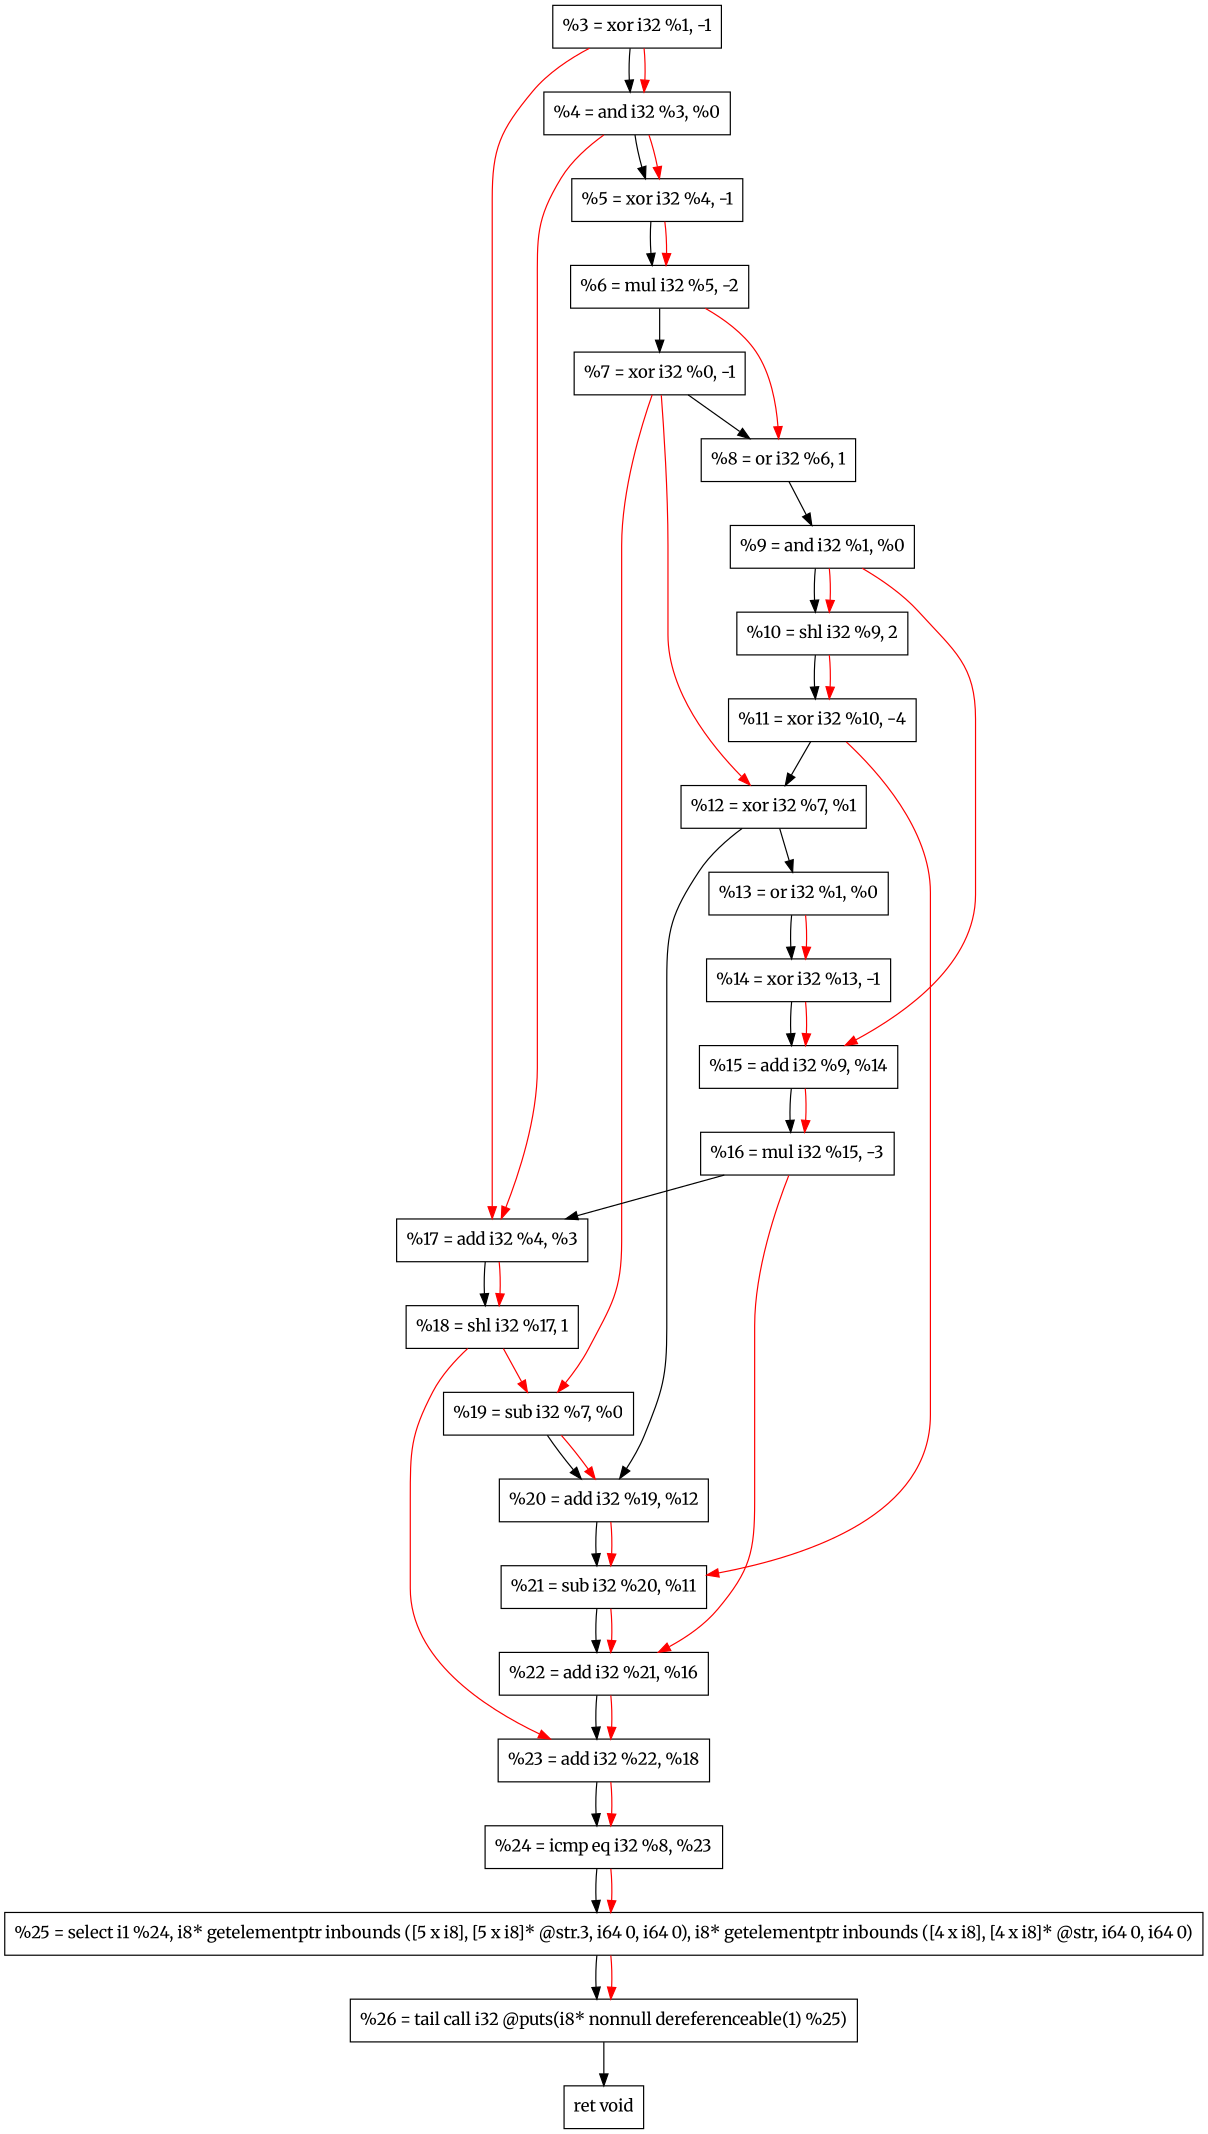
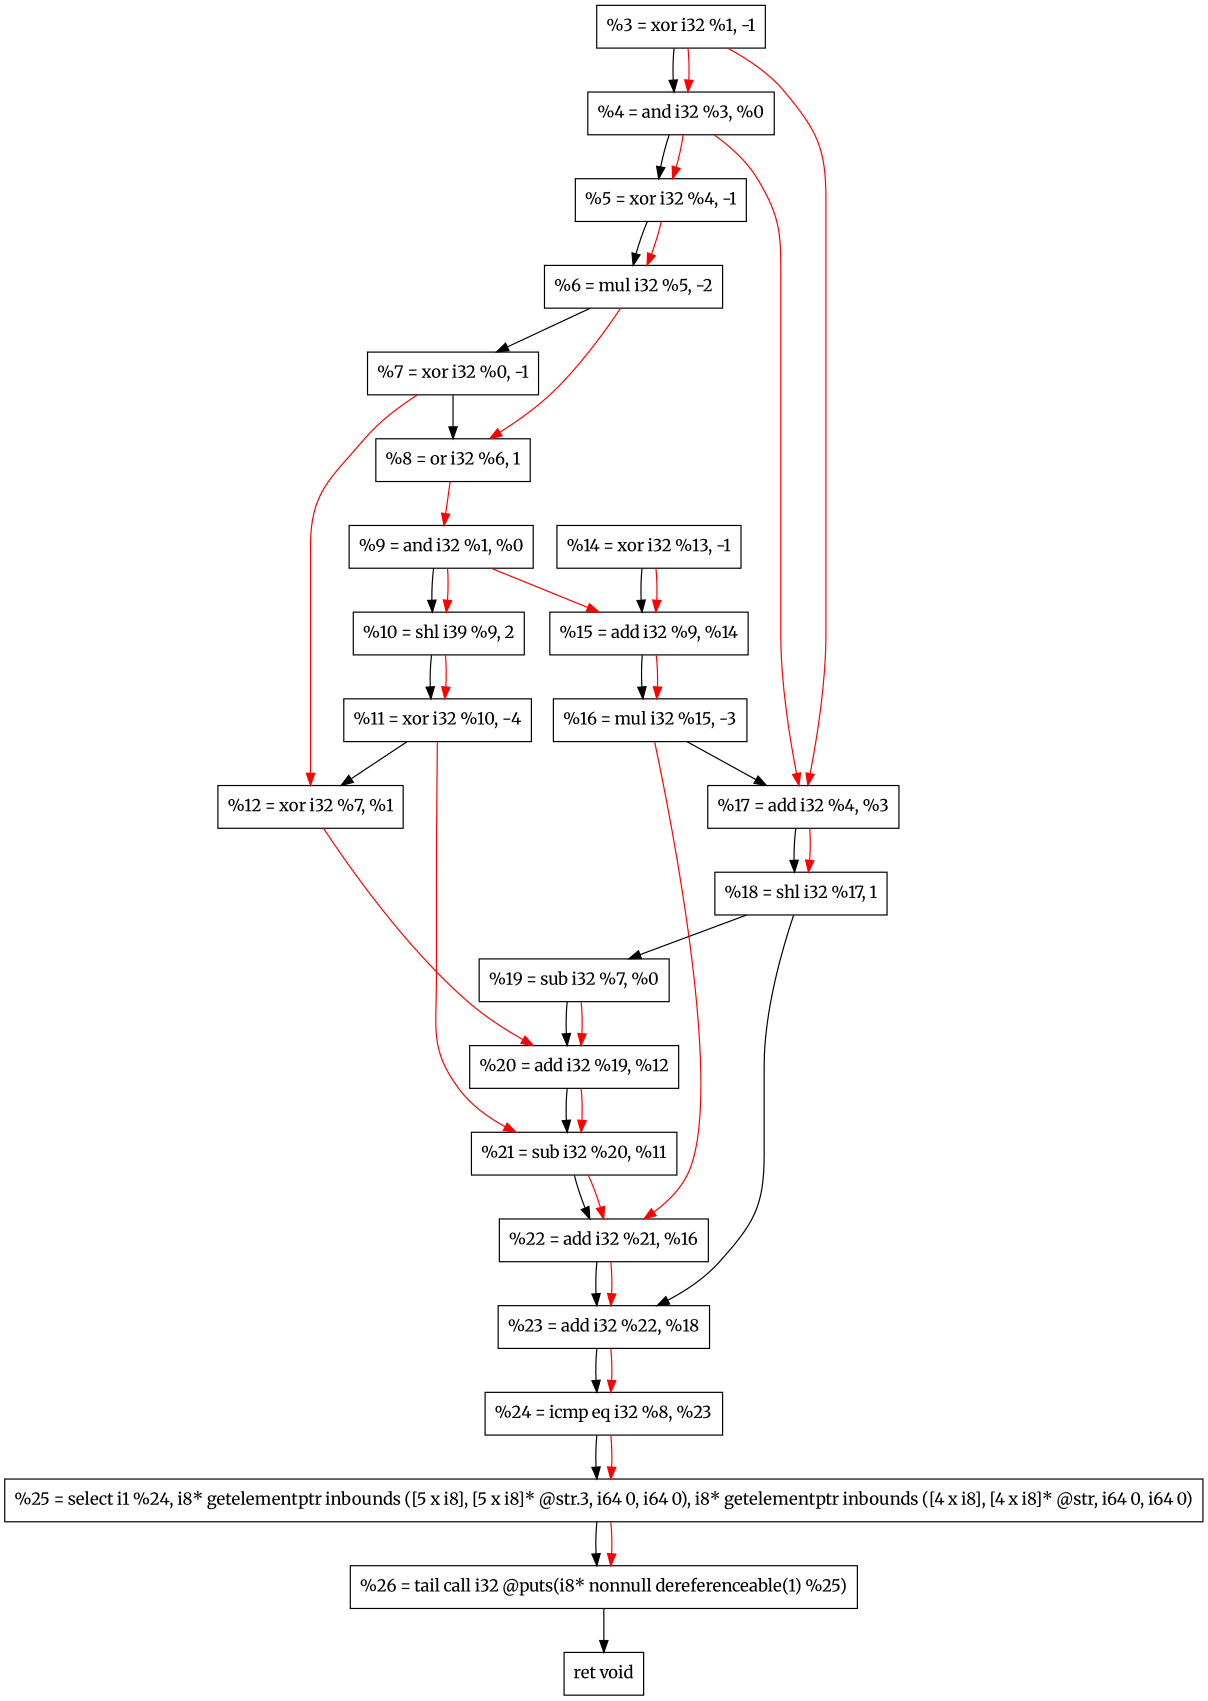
  digraph {
    fontname=Merriweather
    node [fontname=Merriweather shape=record]
    edge [fontname=Merriweather color=red]
    n1 [label="  %3 = xor i32 %1, -1"]
    n2 [label="  %4 = and i32 %3, %0"]
    n3 [label="  %17 = add i32 %4, %3"]
    n4 [label="  %5 = xor i32 %4, -1"]
    n5 [label="  %18 = shl i32 %17, 1"]
    n6 [label="  %6 = mul i32 %5, -2"]
    n7 [label="  %7 = xor i32 %0, -1"]
    n8 [label="  %8 = or i32 %6, 1"]
    n9 [label="  %12 = xor i32 %7, %1"]
    n10 [label="  %19 = sub i32 %7, %0"]
    n11 [label="  %9 = and i32 %1, %0"]
-   n12 [label="  %13 = or i32 %1, %0"]
    n13 [label="  %20 = add i32 %19, %12"]
-   n14 [label="  %10 = shl i32 %9, 2"]
+   n14 [label="%10 = shl i39 %9, 2"]
    n15 [label="  %15 = add i32 %9, %14"]
    n16 [label="  %24 = icmp eq i32 %8, %23"]
    n17 [label="  %25 = select i1 %24, i8* getelementptr inbounds ([5 x i8], [5 x i8]* @str.3, i64 0, i64 0), i8* getelementptr inbounds ([4 x i8], [4 x i8]* @str, i64 0, i64 0)"]
    n18 [label="  %11 = xor i32 %10, -4"]
    n19 [label="  %16 = mul i32 %15, -3"]
    n20 [label="  %21 = sub i32 %20, %11"]
    n21 [label="  %22 = add i32 %21, %16"]
    n22 [label="  %14 = xor i32 %13, -1"]
    n23 [label="  %23 = add i32 %22, %18"]
    n24 [label="  %26 = tail call i32 @puts(i8* nonnull dereferenceable(1) %25)"]
    n25 [label="  ret void"]
    n1 -> n2 [color=""]
    n1 -> n2
    n1 -> n3
    n2 -> n3
    n2 -> n4 [color=""]
    n2 -> n4
    n3 -> n5 [color=""]
    n3 -> n5
    n4 -> n6 [color=""]
    n4 -> n6
-   n5 -> n10
-   n5 -> n23
+   n5 -> n10 [color=""]
+   n5 -> n23 [color=black]
    n6 -> n7 [color=""]
    n6 -> n8
    n7 -> n8 [color=""]
    n7 -> n9
-   n7 -> n10
-   n8 -> n11 [color=""]
-   n9 -> n12 [color=""]
-   n9 -> n13 [color=black]
+   n8 -> n11
+   n9 -> n13
    n10 -> n13 [color=""]
    n10 -> n13
    n11 -> n14 [color=""]
    n11 -> n14
    n11 -> n15
-   n12 -> n22 [color=""]
-   n12 -> n22
    n13 -> n20 [color=""]
    n13 -> n20
    n14 -> n18 [color=""]
    n14 -> n18
    n15 -> n19 [color=""]
    n15 -> n19
    n16 -> n17 [color=""]
    n16 -> n17
    n17 -> n24 [color=""]
    n17 -> n24
    n18 -> n9 [color=""]
    n18 -> n20
    n19 -> n3 [color=""]
    n19 -> n21
    n20 -> n21 [color=""]
    n20 -> n21
    n21 -> n23 [color=""]
    n21 -> n23
    n22 -> n15 [color=""]
    n22 -> n15
    n23 -> n16 [color=""]
    n23 -> n16
    n24 -> n25 [color=""]
  }
